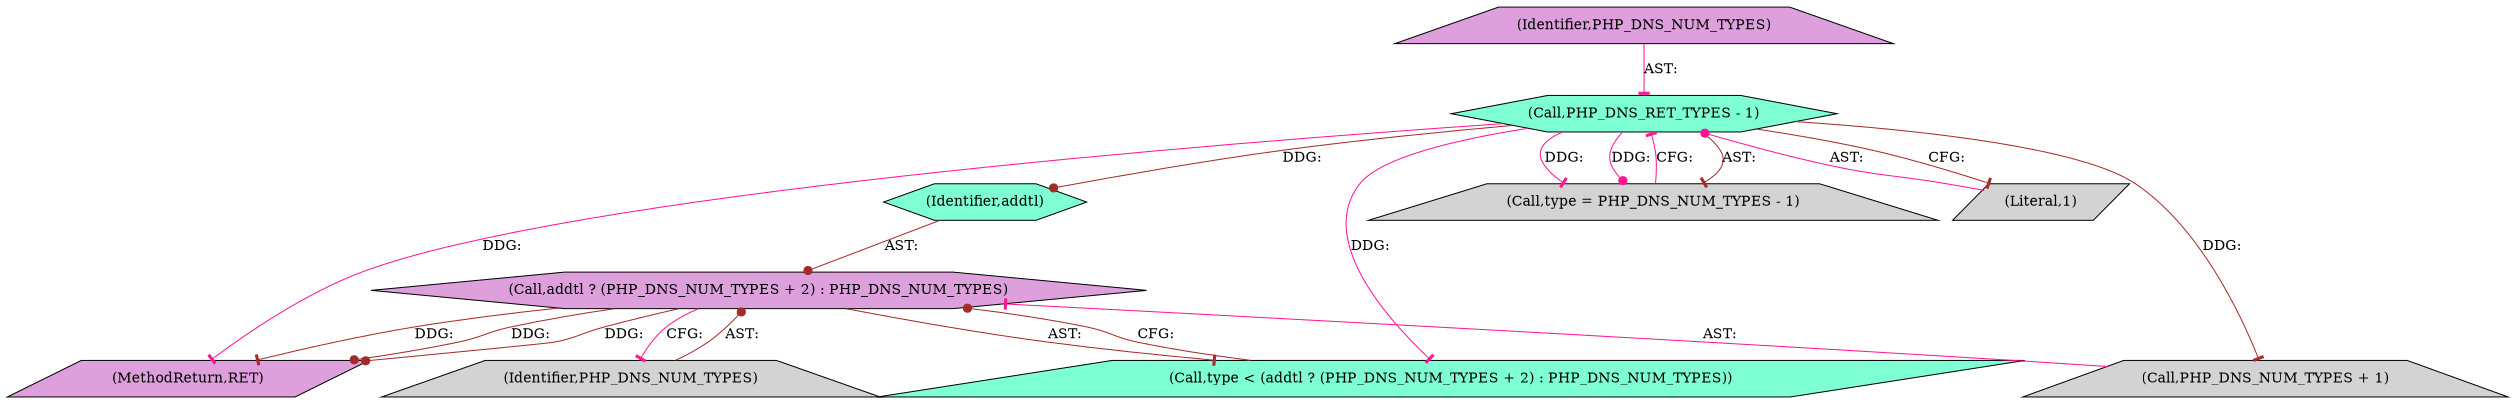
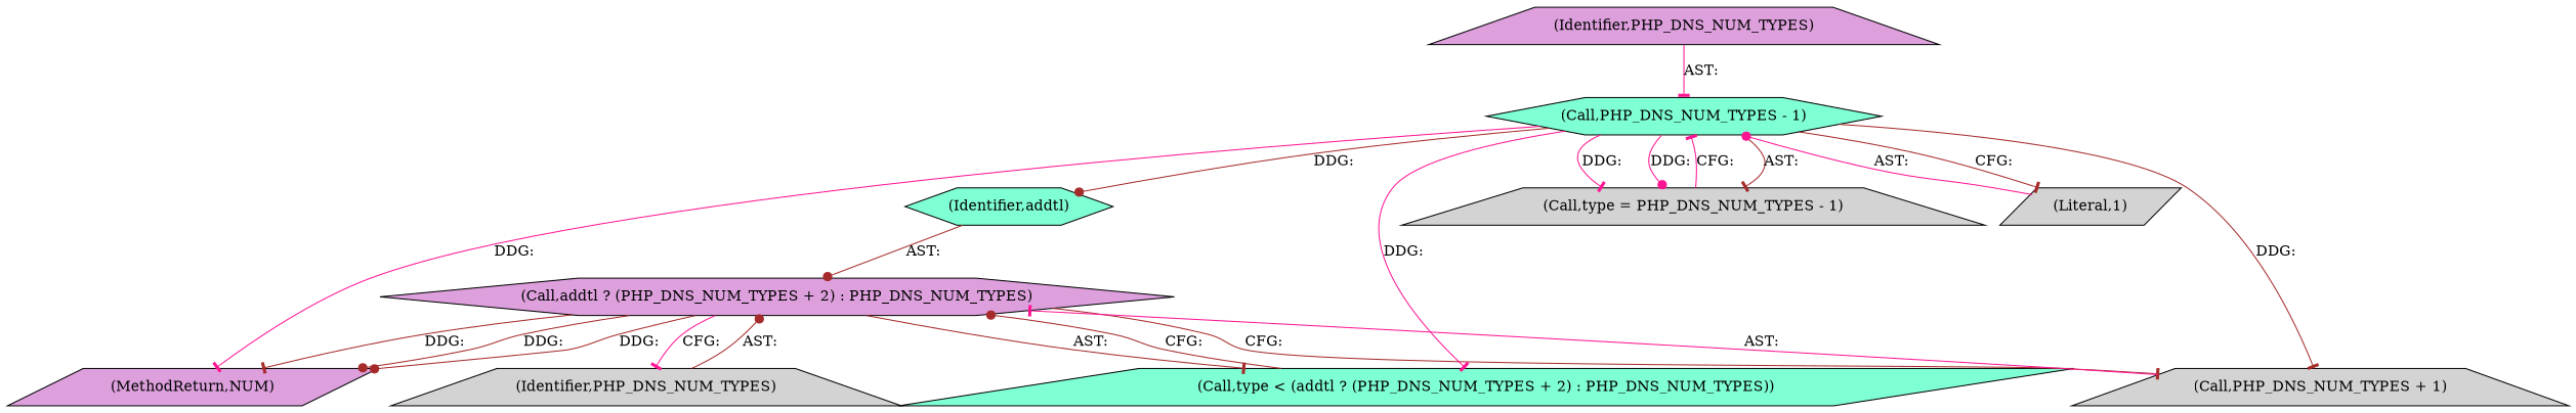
  digraph {
    node [fillcolor=lightgrey shape=trapezium style=filled]
    edge [arrowhead=tee color=brown]
    n1 [fillcolor=plum label="(Call,addtl ? (PHP_DNS_NUM_TYPES + 2) : PHP_DNS_NUM_TYPES)" shape=hexagon]
    n2 [fillcolor=aquamarine label="(Call,type < (addtl ? (PHP_DNS_NUM_TYPES + 2) : PHP_DNS_NUM_TYPES))" shape=parallelogram]
-   n3 [fillcolor=plum label="(MethodReturn,RET)" shape=parallelogram]
+   n3 [fillcolor=plum label="(MethodReturn,NUM)" shape=parallelogram]
    n4 [label="(Identifier,PHP_DNS_NUM_TYPES)"]
    n5 [label="(Call,PHP_DNS_NUM_TYPES + 1)"]
-   n6 [fillcolor=aquamarine label="(Call,PHP_DNS_RET_TYPES - 1)" shape=hexagon]
+   n6 [fillcolor=aquamarine label="(Call,PHP_DNS_NUM_TYPES - 1)" shape=hexagon]
    n7 [label="(Call,type = PHP_DNS_NUM_TYPES - 1)"]
    n8 [label="(Literal,1)" shape=parallelogram]
    n9 [fillcolor=aquamarine label="(Identifier,addtl)" shape=hexagon]
    n10 [fillcolor=plum label="(Identifier,PHP_DNS_NUM_TYPES)"]
    n1 -> n2 [label="AST: "]
    n1 -> n3 [label="DDG: "]
    n1 -> n3 [arrowhead=dot label="DDG: "]
    n1 -> n3 [arrowhead=dot label="DDG: "]
    n1 -> n4 [color=deeppink label="CFG: "]
+   n1 -> n5 [label="CFG: "]
    n2 -> n1 [arrowhead=dot label="CFG: "]
    n4 -> n1 [arrowhead=dot label="AST: "]
    n5 -> n1 [color=deeppink label="AST: "]
    n6 -> n2 [color=deeppink label="DDG: "]
    n6 -> n3 [color=deeppink label="DDG: "]
    n6 -> n5 [label="DDG: "]
    n6 -> n7 [label="AST: "]
    n6 -> n7 [color=deeppink label="DDG: "]
    n6 -> n7 [arrowhead=dot color=deeppink label="DDG: "]
    n6 -> n8 [label="CFG: "]
    n6 -> n9 [arrowhead=dot label="DDG: "]
    n7 -> n6 [color=deeppink label="CFG: "]
    n8 -> n6 [arrowhead=dot color=deeppink label="AST: "]
    n9 -> n1 [arrowhead=dot label="AST: "]
    n10 -> n6 [color=deeppink label="AST: "]
  }
